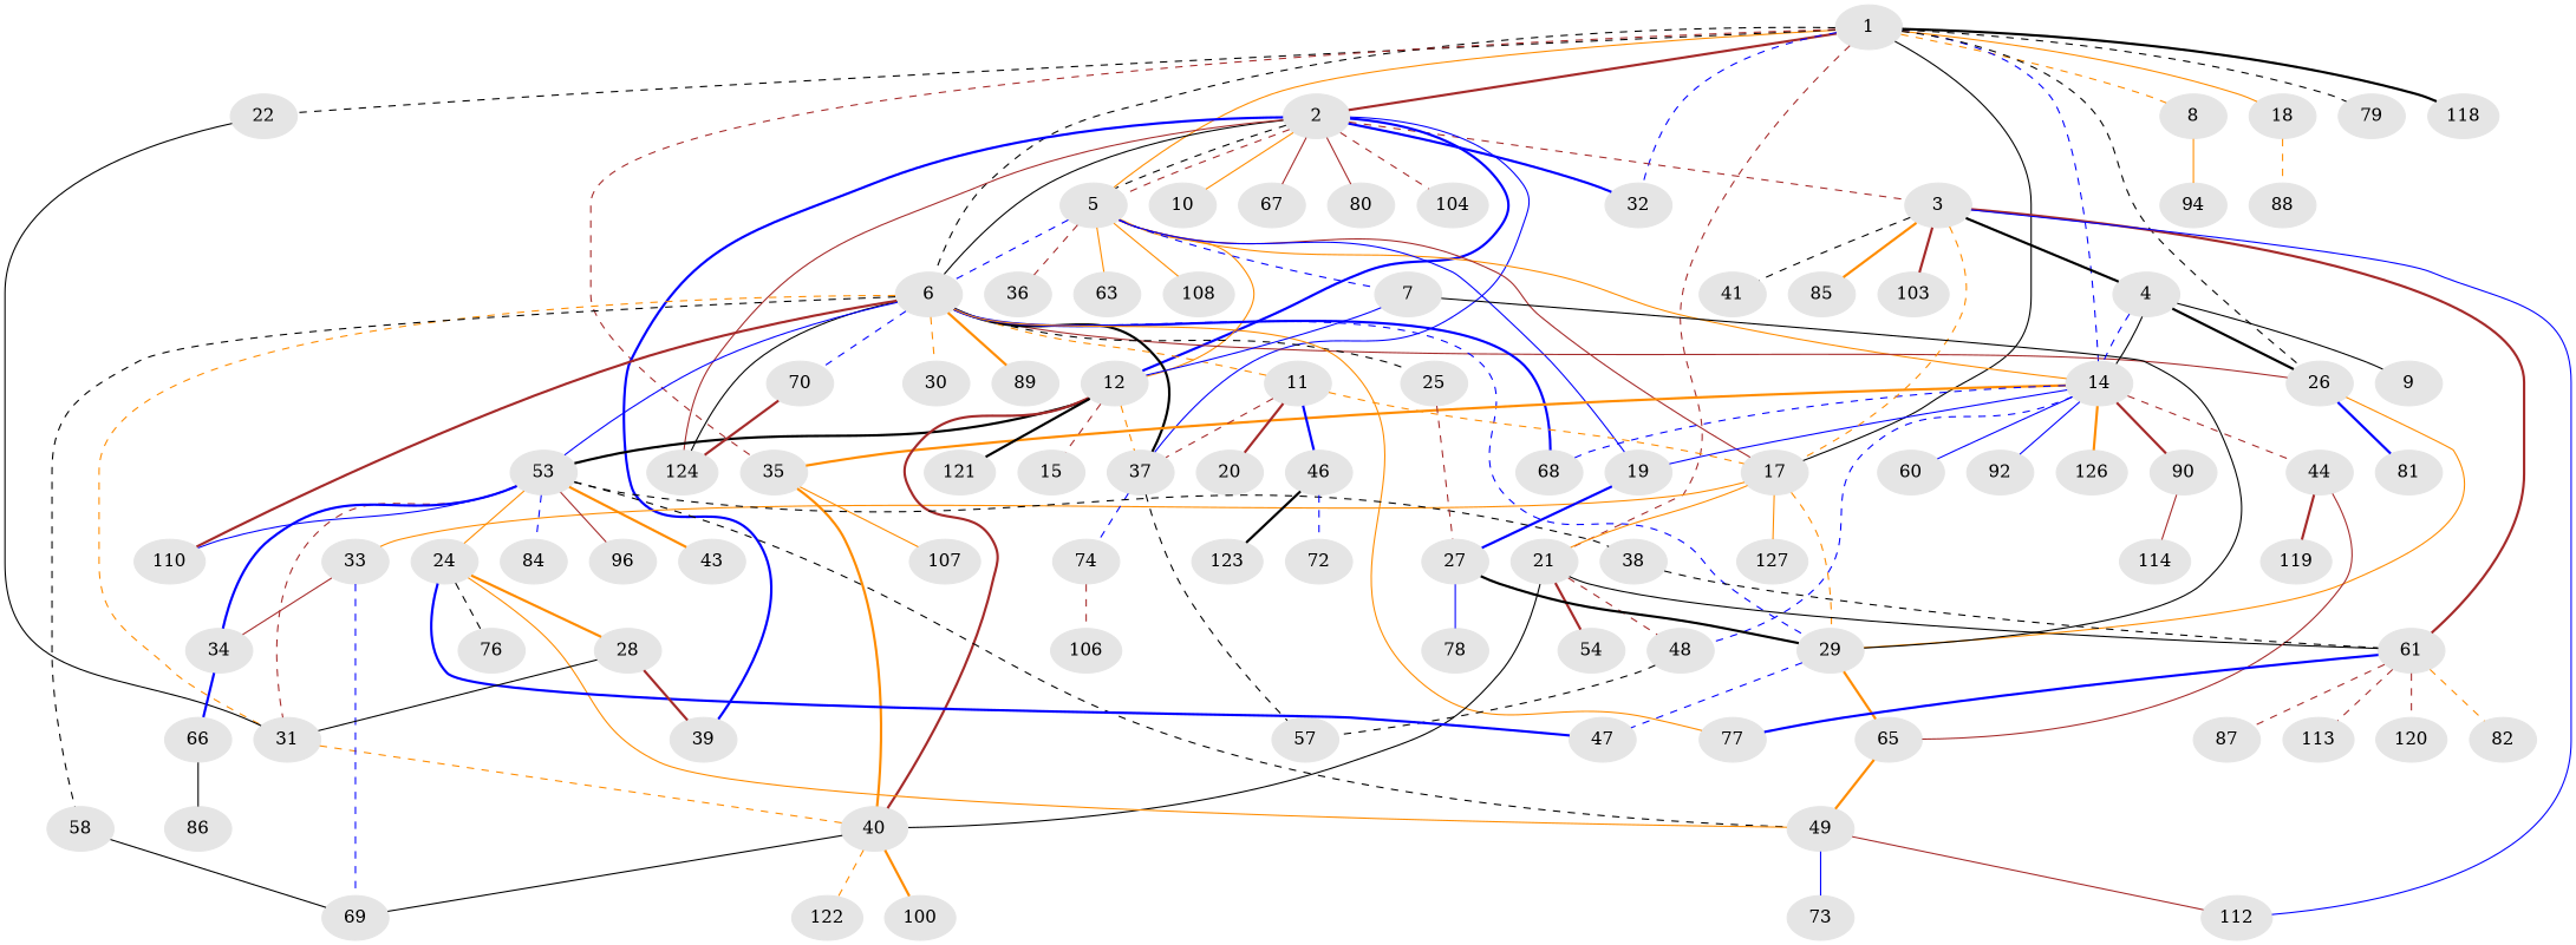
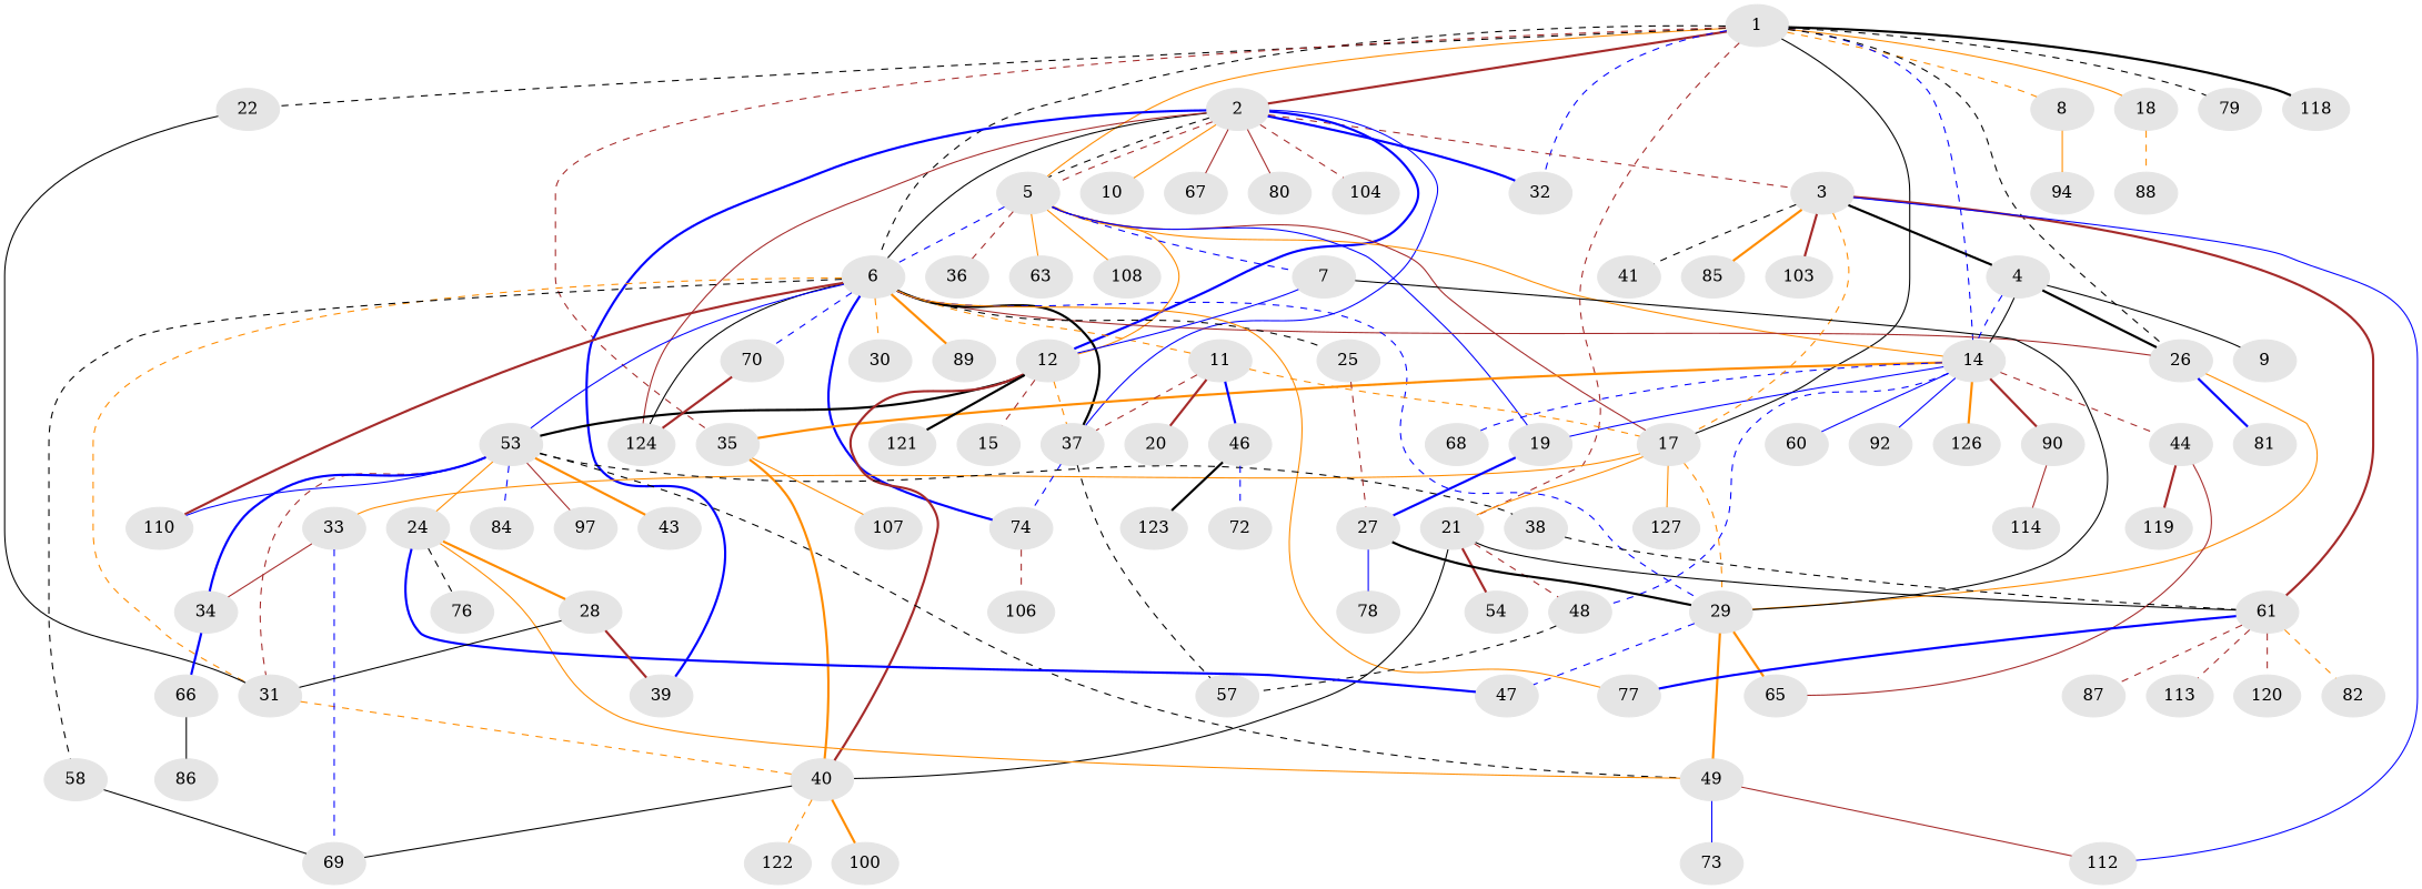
  graph {
    node [color=gray90 style=filled]
    edge [color=darkorange style=dashed]
    1 [super="+56"]
    2 [super="+59"]
    5 [super="+115"]
    6 [super="+16"]
    8 [super="+95"]
    14 [super="+109"]
    17 [super="+51"]
    18
    21 [super="+128"]
    22
    26 [super="+45"]
    32
    35 [super="+97"]
    79
    118
    3 [super="+101"]
    10
    12 [super="+116"]
    37 [super="+55"]
    39 [super="+50"]
    67
    80
    104
    124
    7
    19 [super="+64"]
    36
    63
    108
    11
    n31 [label=53 super="+111"]
    25
    29 [super="+99"]
    30
    31 [super="+75"]
    58
    68
    70
    77
    89
    110 [super="+117"]
    94
    44 [super="+93"]
    48 [super="+125"]
    60
    90 [super="+102"]
    92
    126
    33 [super="+52"]
    127
    88
    61 [super="+98"]
    40 [super="+91"]
    54
    81
    107
    4
    41
    85
    103
    112
    15
    121
    57
    74
    9 [super="+23"]
    82
    87
    113
    120
    27 [super="+71"]
    20
    46 [super="+62"]
    24
    34 [super="+42"]
    38
    43
    49 [super="+83"]
    84
-   96
+   96 [label=97]
    47 [super="+53"]
    65
    69
    72
    123
    100
    122
    28 [super="+105"]
    76
    66
    73
    119
    114
    78
    86
    106
    1 -- 2 [color=brown style=bold]
    1 -- 5 [style=solid]
    1 -- 6 [color=black]
    1 -- 8
    1 -- 14 [color=blue]
    1 -- 17 [color=black style=solid]
    1 -- 18 [style=solid]
    1 -- 21 [color=brown]
    1 -- 22 [color=black]
    1 -- 26 [color=black]
    1 -- 32 [color=blue]
    1 -- 35 [color=brown]
    1 -- 79 [color=black]
    1 -- 118 [color=black style=bold]
    2 -- 5 [color=black]
    2 -- 5 [color=brown]
    2 -- 6 [color=black style=solid]
    2 -- 32 [color=blue style=bold]
    2 -- 3 [color=brown]
    2 -- 10 [style=solid]
    2 -- 12 [color=blue style=bold]
    2 -- 37 [color=blue style=solid]
    2 -- 39 [color=blue style=bold]
    2 -- 67 [color=brown style=solid]
    2 -- 80 [color=brown style=solid]
    2 -- 104 [color=brown]
    2 -- 124 [color=brown style=solid]
    5 -- 6 [color=blue weight=2]
    5 -- 14 [style=solid]
    5 -- 17 [color=brown style=solid]
    5 -- 12 [style=solid]
    5 -- 7 [color=blue]
    5 -- 19 [color=blue style=solid]
    5 -- 36 [color=brown]
    5 -- 63 [style=solid weight=2]
    5 -- 108 [style=solid]
    6 -- 26 [color=brown style=solid]
    6 -- 37 [color=black style=bold]
    6 -- 124 [color=black style=solid]
    6 -- 11
    6 -- n31 [color=blue style=solid]
    6 -- 25 [color=black]
    6 -- 29 [color=blue]
    6 -- 30
    6 -- 31
    6 -- 58 [color=black]
-   6 -- 68 [color=blue style=bold]
+   6 -- 74 [color=blue style=bold]
    6 -- 70 [color=blue]
    6 -- 77 [style=solid]
    6 -- 89 [style=bold]
    6 -- 110 [color=brown style=bold]
    8 -- 94 [style=solid]
    14 -- 35 [style=bold]
    14 -- 19 [color=blue style=solid]
    14 -- 68 [color=blue]
    14 -- 44 [color=brown]
    14 -- 48 [color=blue]
    14 -- 60 [color=blue style=solid]
    14 -- 90 [color=brown style=bold]
    14 -- 92 [color=blue style=solid]
    14 -- 126 [style=bold]
    17 -- 21 [style=solid]
    17 -- 29
    17 -- 33 [style=solid]
    17 -- 127 [style=solid]
    18 -- 88
    21 -- 48 [color=brown]
    21 -- 61 [color=black style=solid]
    21 -- 40 [color=black style=solid]
    21 -- 54 [color=brown style=bold]
    22 -- 31 [color=black style=solid]
    26 -- 29 [style=solid]
    26 -- 81 [color=blue style=bold]
    35 -- 40 [style=bold]
    35 -- 107 [style=solid]
    3 -- 17
    3 -- 61 [color=brown style=bold]
    3 -- 4 [color=black style=bold]
    3 -- 41 [color=black]
    3 -- 85 [style=bold]
    3 -- 103 [color=brown style=bold]
    3 -- 112 [color=blue style=solid]
    12 -- 37
    12 -- n31 [color=black style=bold]
    12 -- 40 [color=brown style=bold]
    12 -- 15 [color=brown]
    12 -- 121 [color=black style=bold]
    37 -- 57 [color=black]
    37 -- 74 [color=blue]
    7 -- 12 [color=blue style=solid]
    7 -- 29 [color=black style=solid]
    19 -- 27 [color=blue style=bold]
    11 -- 17
    11 -- 37 [color=brown]
    11 -- 20 [color=brown style=bold]
    11 -- 46 [color=blue style=bold]
    n31 -- 31 [color=brown]
    n31 -- 110 [color=blue style=solid]
    n31 -- 24 [style=solid]
    n31 -- 34 [color=blue style=bold]
    n31 -- 38 [color=black]
    n31 -- 43 [style=bold]
    n31 -- 49 [color=black]
    n31 -- 84 [color=blue]
    n31 -- 96 [color=brown style=solid]
    25 -- 27 [color=brown]
-   65 -- 49 [style=bold]
+   29 -- 49 [style=bold]
    29 -- 47 [color=blue]
    29 -- 65 [style=bold]
    31 -- 40
    58 -- 69 [color=black style=solid]
    70 -- 124 [color=brown style=bold]
    44 -- 65 [color=brown style=solid]
    44 -- 119 [color=brown style=bold]
    48 -- 57 [color=black]
    90 -- 114 [color=brown style=solid]
    33 -- 34 [color=brown style=solid]
    33 -- 69 [color=blue]
    61 -- 77 [color=blue style=bold]
    61 -- 82
    61 -- 87 [color=brown]
    61 -- 113 [color=brown]
    61 -- 120 [color=brown]
    40 -- 69 [color=black style=solid]
    40 -- 100 [style=bold]
    40 -- 122
    4 -- 14 [color=blue]
    4 -- 14 [color=black style=solid]
    4 -- 26 [color=black style=bold]
    4 -- 9 [color=black style=solid]
    74 -- 106 [color=brown]
    27 -- 29 [color=black style=bold]
    27 -- 78 [color=blue style=solid]
    46 -- 72 [color=blue]
    46 -- 123 [color=black style=bold]
    24 -- 49 [style=solid]
    24 -- 47 [color=blue style=bold]
    24 -- 28 [style=bold]
    24 -- 76 [color=black]
    34 -- 66 [color=blue style=bold]
    38 -- 61 [color=black]
    49 -- 112 [color=brown style=solid]
    49 -- 73 [color=blue style=solid]
    28 -- 39 [color=brown style=bold]
    28 -- 31 [color=black style=solid]
    66 -- 86 [color=black style=solid]
  }
